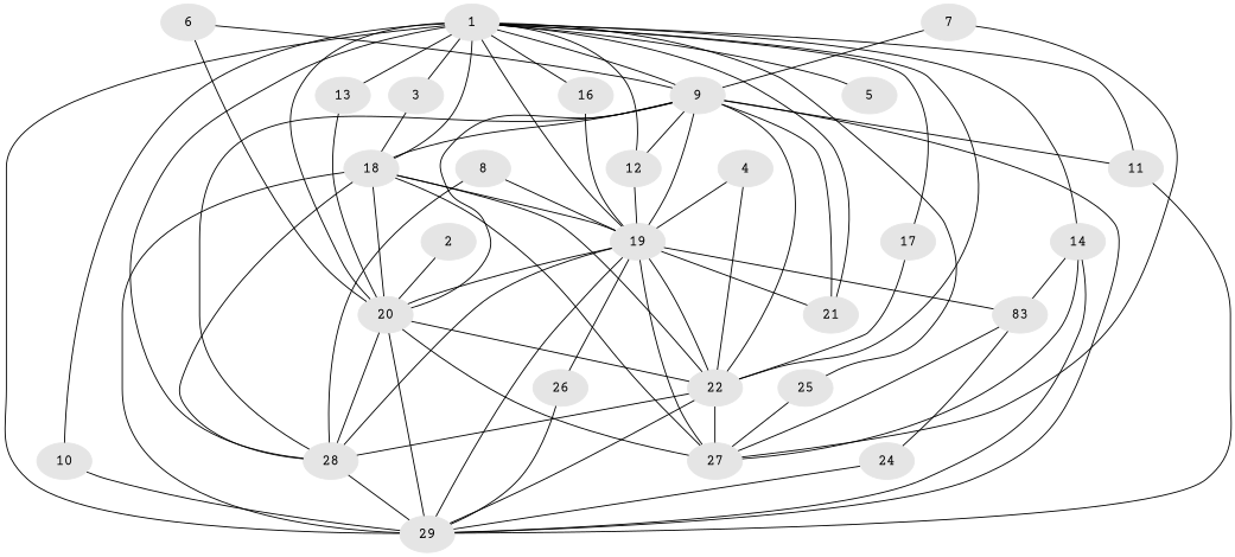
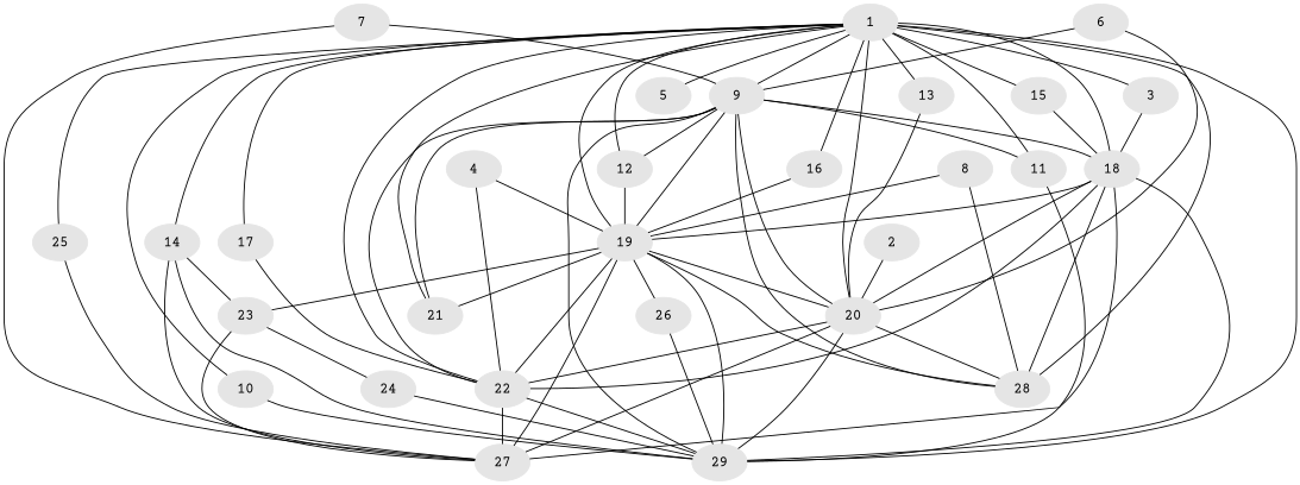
  graph {
    fontname="Courier Prime"
    node [color=gray90 fontname="Courier Prime" style=filled]
    edge [fontname="Courier Prime" weight=1.0]
    1
    3
    5
    9
    10
    11
    12
    13
    14
+   15
    16
    17
    18
    19
    20
    21
    22
    25
    28
    29
    27
-   23 [label=83]
+   23
    26
    2
    4
    6
    7
    8
    24
    1 -- 3
    1 -- 5 [weight=2.0]
    1 -- 9 [weight=2.0]
    1 -- 10
    1 -- 11
    1 -- 12
    1 -- 13 [weight=2.0]
    1 -- 14
+   1 -- 15
    1 -- 16
    1 -- 17
    1 -- 18 [weight=4.0]
    1 -- 19 [weight=2.0]
    1 -- 20 [weight=3.0]
    1 -- 21 [weight=2.0]
    1 -- 22 [weight=3.0]
    1 -- 25
    1 -- 28 [weight=3.0]
    1 -- 29 [weight=4.0]
    3 -- 18
    9 -- 11
    9 -- 12
    9 -- 18
    9 -- 19 [weight=2.0]
    9 -- 20
    9 -- 21
    9 -- 22
    9 -- 28
    9 -- 29 [weight=3.0]
    10 -- 29
    11 -- 29
    12 -- 19 [weight=2.0]
    13 -- 20
    14 -- 29
    14 -- 27
    14 -- 23
+   15 -- 18
    16 -- 19
    17 -- 22
    18 -- 19 [weight=2.0]
    18 -- 20
    18 -- 22
    18 -- 28
    18 -- 29 [weight=3.0]
    18 -- 27
    19 -- 20 [weight=2.0]
    19 -- 21
    19 -- 22 [weight=2.0]
    19 -- 28
    19 -- 29 [weight=2.0]
    19 -- 27 [weight=2.0]
    19 -- 23 [weight=3.0]
    19 -- 26
    20 -- 22
    20 -- 28
    20 -- 29 [weight=2.0]
    20 -- 27
-   22 -- 28 [weight=2.0]
    22 -- 29 [weight=2.0]
    22 -- 27
    25 -- 27
-   28 -- 29 [weight=2.0]
    23 -- 27
    23 -- 24
    26 -- 29
    2 -- 20
    4 -- 19
    4 -- 22
    6 -- 9
    6 -- 20
    7 -- 9
    7 -- 27
    8 -- 19
    8 -- 28
    24 -- 29
  }
